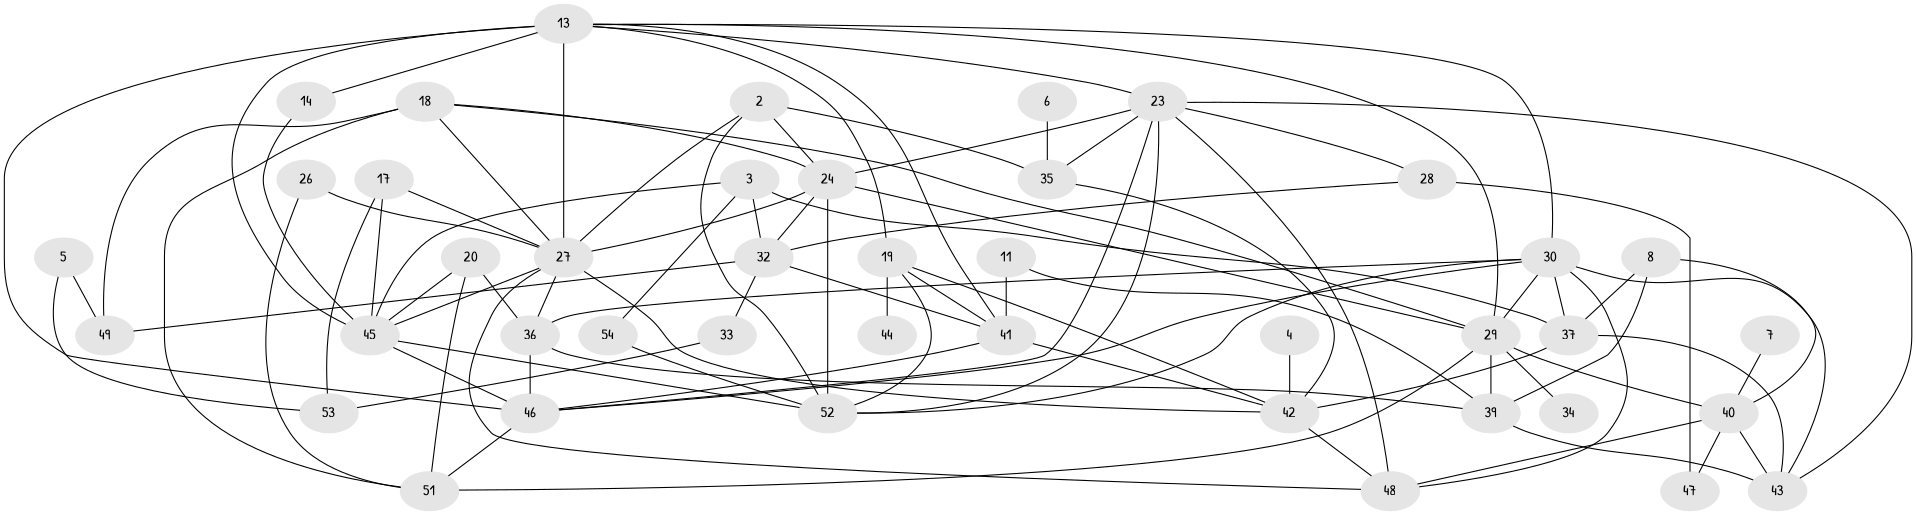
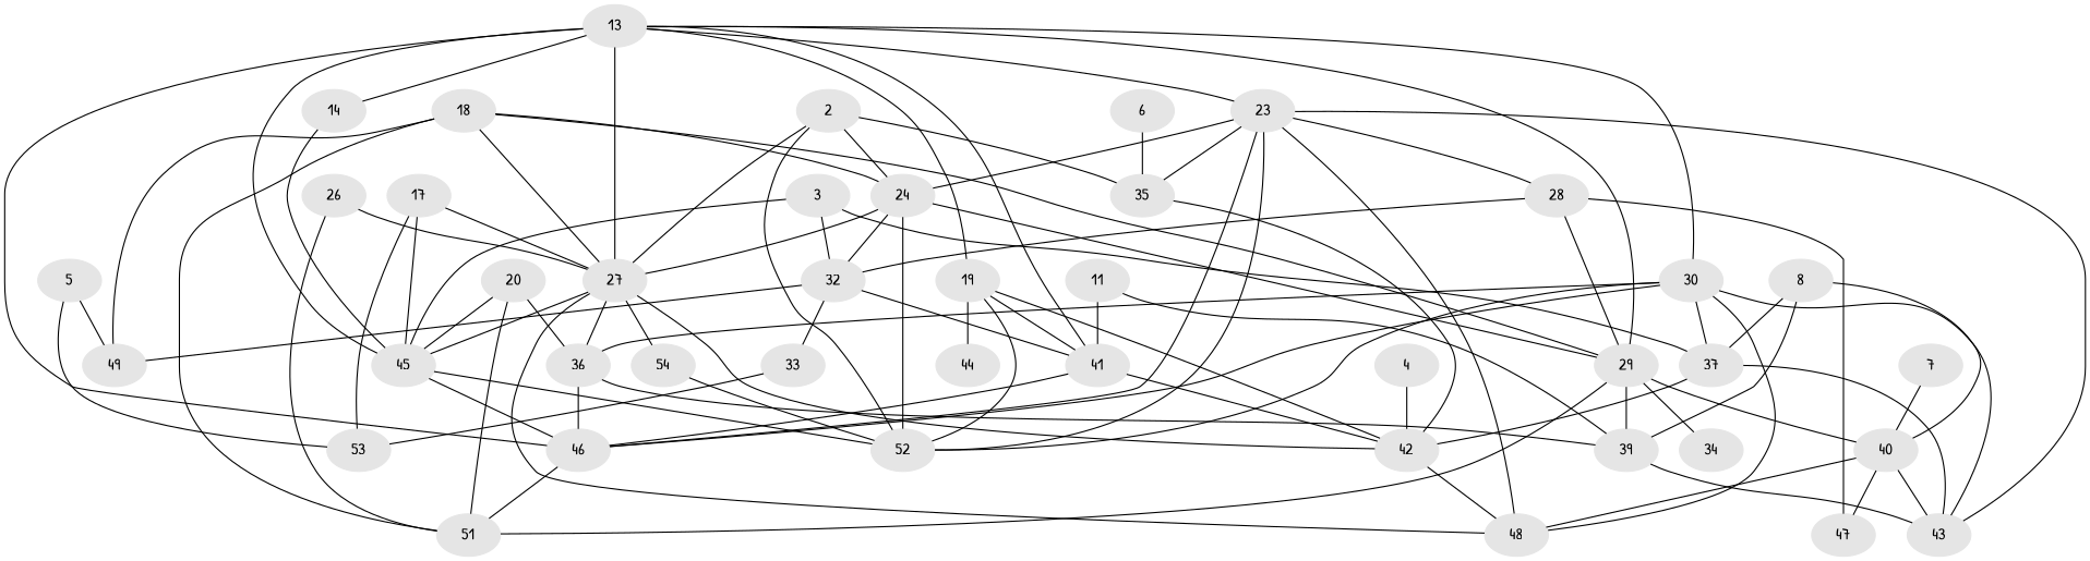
  graph {
    fontname="Patrick Hand"
    node [color=gray90 fontname="Patrick Hand" style=filled]
    edge [fontname="Patrick Hand" weight=1.0]
    2
    24
    27
    35
    52
    32
    29
    45
    42
    36
    48
    3
    37
    54
    49
    41
    33
    43
    46
    4
    5
    53
    6
    7
    40
    47
    8
    39
    11
    13
    14
    19
    23
    30
    44
    28
    51
    34
    17
    18
    20
    26
    2 -- 24
    2 -- 27
    2 -- 35
    2 -- 52
    24 -- 27
    24 -- 52
    24 -- 32
    24 -- 29
    27 -- 45
    27 -- 42
    27 -- 36
    27 -- 48
    35 -- 42
    32 -- 49
    32 -- 41
    32 -- 33
    29 -- 40
    29 -- 39 [weight=2.0]
    29 -- 51
    29 -- 34
    45 -- 52
    45 -- 46
    42 -- 48
    36 -- 46
    36 -- 39
    3 -- 32
    3 -- 45 [weight=3.0]
    3 -- 37
-   3 -- 54
+   27 -- 54
    37 -- 42
    37 -- 43
    54 -- 52
    41 -- 42
    41 -- 46
    33 -- 53
    46 -- 51 [weight=3.0]
    4 -- 42
    5 -- 49
    5 -- 53
    6 -- 35
    7 -- 40
    40 -- 48
    40 -- 43 [weight=2.0]
    40 -- 47
    8 -- 37
    8 -- 40
    8 -- 39
    39 -- 43
    11 -- 41
    11 -- 39
    13 -- 27 [weight=3.0]
    13 -- 29
    13 -- 45
    13 -- 41
    13 -- 46
    13 -- 14
    13 -- 19
    13 -- 23
    13 -- 30
    14 -- 45
    19 -- 52
    19 -- 42
    19 -- 41
    19 -- 44
    23 -- 24
    23 -- 35
    23 -- 52
    23 -- 48
    23 -- 43
    23 -- 46 [weight=2.0]
    23 -- 28 [weight=2.0]
    30 -- 52
    30 -- 36
    30 -- 48
    30 -- 37 [weight=2.0]
    30 -- 43
    30 -- 46
    28 -- 32
-   30 -- 29
+   28 -- 29
    28 -- 47
    17 -- 27
    17 -- 45
    17 -- 53
    18 -- 24
    18 -- 27
    18 -- 29
    18 -- 49 [weight=2.0]
    18 -- 51
    20 -- 45
    20 -- 36
    20 -- 51 [weight=2.0]
    26 -- 27
    26 -- 51 [weight=2.0]
  }
